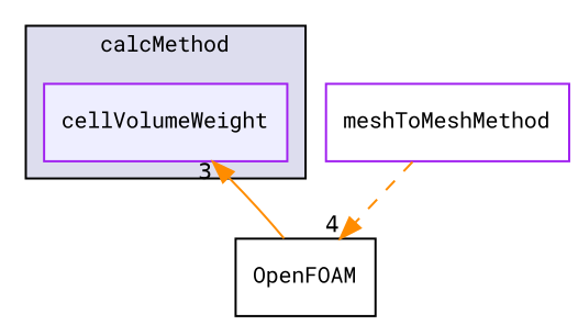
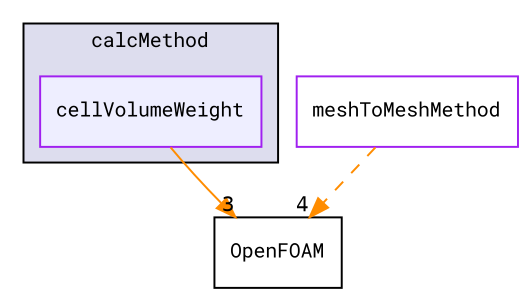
  digraph {
    compound=true
    fontname="Roboto Mono"
    node [color=purple fontname="Roboto Mono" fontsize=10 shape=box]
    edge [color=darkorange fontname="Roboto Mono" labeldistance=1.5 labelfontname=Helvetica labelfontsize=10]
    n1 [fillcolor="#eeeeff" label=cellVolumeWeight pencolor=black style=filled]
    n2 [color=black label=OpenFOAM]
    n3 [label=meshToMeshMethod]
    subgraph cluster_1 {
      bgcolor="#ddddee"
      fontsize=10
      label=calcMethod
      pencolor=black
      n1
    }
-   n2 -> n1 [headlabel=3 style=solid]
+   n1 -> n2 [headlabel=3 style=solid]
    n3 -> n2 [headlabel=4 style=dashed]
  }
